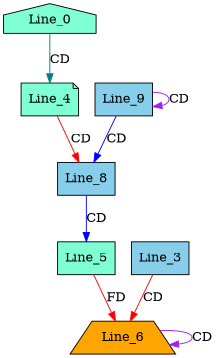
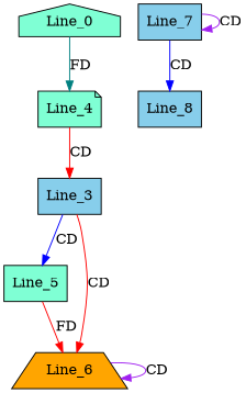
  digraph {
    node [fillcolor=aquamarine shape=box style=filled]
    edge [color=red]
    Line_0 [shape=house]
    n2 [label=Line_4 shape=note]
    Line_3 [fillcolor=skyblue]
    Line_5
    Line_6 [fillcolor=orange shape=trapezium]
-   Line_7 [fillcolor=skyblue label=Line_9]
+   Line_7 [fillcolor=skyblue]
    Line_8 [fillcolor=skyblue]
-   Line_0 -> n2 [color=teal label=CD]
-   n2 -> Line_8 [label=CD]
-   Line_8 -> Line_5 [color=blue label=CD]
+   Line_0 -> n2 [color=teal label=FD]
+   n2 -> Line_3 [label=CD]
+   Line_3 -> Line_5 [color=blue label=CD]
    Line_3 -> Line_6 [label=CD]
    Line_5 -> Line_6 [label=FD]
    Line_6 -> Line_6 [color=purple label=CD]
    Line_7 -> Line_7 [color=purple label=CD]
    Line_7 -> Line_8 [color=blue label=CD]
  }
